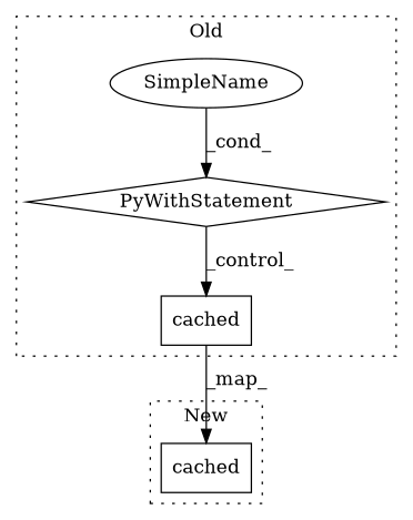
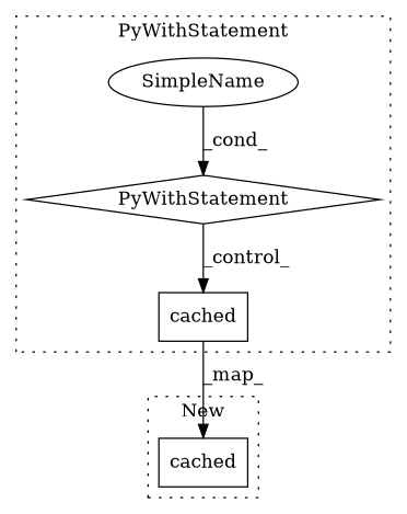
  digraph {
    node [a=32 l="7,1" shape=box]
    n1 [label=cached s="20217,20229"]
    n2 [label=cached s="20228,20240"]
    n3 [a=42 label=SimpleName shape=ellipse l=""]
    n4 [a=104 l="10,2" label=PyWithStatement s="20142,20191" shape=diamond]
    subgraph cluster_1 {
      label=New
      style=dotted
      n1
    }
    subgraph cluster_2 {
-     label=Old
+     label=PyWithStatement
      style=dotted
      n2
      n3
      n4
    }
    n2 -> n1 [label=_map_]
    n3 -> n4 [label=_cond_]
    n4 -> n2 [label=_control_]
  }
